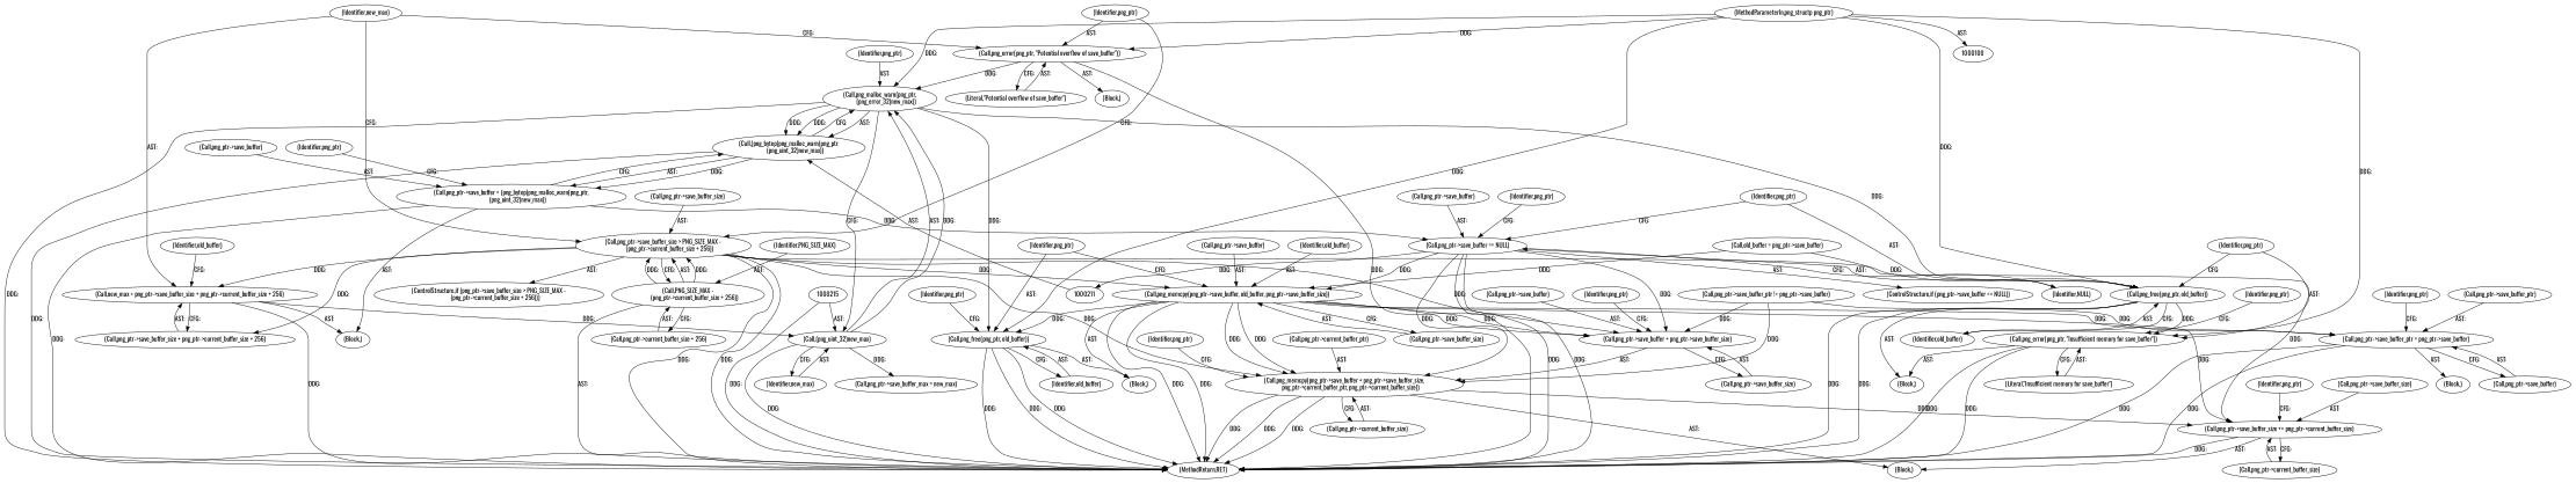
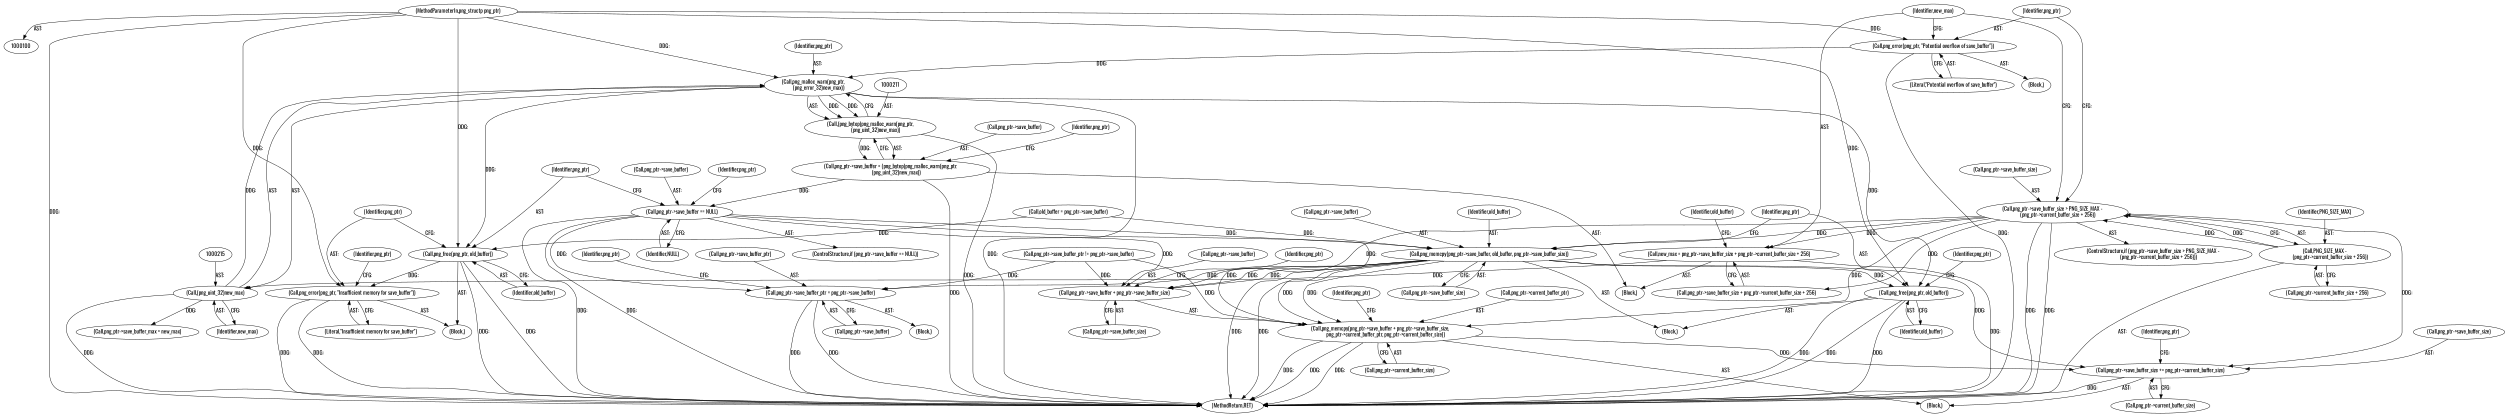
  digraph {
    fontname=Oswald
    node [fontname=Oswald]
    edge [fontname=Oswald]
    n1 [label="(Call,png_malloc_warn(png_ptr,\n         (png_error_32)new_max))"]
    n2 [label="(Call,(png_uint_32)new_max)"]
    n3 [label="(Call,(png_bytep)png_malloc_warn(png_ptr,\n         (png_uint_32)new_max))"]
    n4 [label="(Call,png_free(png_ptr, old_buffer))"]
    n5 [label="(Call,png_free(png_ptr, old_buffer))"]
    n6 [label="(MethodReturn,RET)"]
    n7 [label="(Call,png_ptr->save_buffer_max = new_max)"]
    n8 [label="(Identifier,new_max)"]
    n9 [label="(Call,png_ptr->save_buffer = (png_bytep)png_malloc_warn(png_ptr,\n         (png_uint_32)new_max))"]
    n10 [label="(Block,)"]
    n11 [label="(Identifier,old_buffer)"]
    n12 [label="(Call,png_error(png_ptr, \"Insufficient memory for save_buffer\"))"]
    n13 [label="(Block,)"]
    n14 [label="(Identifier,old_buffer)"]
    n15 [label="(Call,png_error(png_ptr, \"Potential overflow of save_buffer\"))"]
    n16 [label="(Block,)"]
    n17 [label="(Literal,\"Potential overflow of save_buffer\")"]
    n18 [label="(MethodParameterIn,png_structp png_ptr)"]
    1000100
    n20 [label="(Literal,\"Insufficient memory for save_buffer\")"]
    n21 [label="(Call,new_max = png_ptr->save_buffer_size + png_ptr->current_buffer_size + 256)"]
    n22 [label="(Block,)"]
    n23 [label="(Call,png_ptr->save_buffer_size + png_ptr->current_buffer_size + 256)"]
    n24 [label="(Call,png_ptr->save_buffer_size > PNG_SIZE_MAX -\n         (png_ptr->current_buffer_size + 256))"]
    n25 [label="(Call,PNG_SIZE_MAX -\n         (png_ptr->current_buffer_size + 256))"]
    n26 [label="(Call,png_memcpy(png_ptr->save_buffer, old_buffer, png_ptr->save_buffer_size))"]
    n27 [label="(Call,png_memcpy(png_ptr->save_buffer + png_ptr->save_buffer_size,\n         png_ptr->current_buffer_ptr, png_ptr->current_buffer_size))"]
    n28 [label="(Call,png_ptr->save_buffer_size += png_ptr->current_buffer_size)"]
    n29 [label="(Call,png_ptr->save_buffer + png_ptr->save_buffer_size)"]
    n30 [label="(ControlStructure,if (png_ptr->save_buffer_size > PNG_SIZE_MAX -\n         (png_ptr->current_buffer_size + 256)))"]
    n31 [label="(Call,png_ptr->current_buffer_size + 256)"]
    n32 [label="(Call,png_ptr->save_buffer_ptr = png_ptr->save_buffer)"]
    n33 [label="(Call,png_ptr->save_buffer_size)"]
    n34 [label="(Block,)"]
    n35 [label="(Call,png_ptr->current_buffer_size)"]
    n36 [label="(Call,png_ptr->current_buffer_size)"]
    n37 [label="(Call,png_ptr->save_buffer_size)"]
    n38 [label="(Call,png_ptr->save_buffer == NULL)"]
    n39 [label="(Identifier,NULL)"]
    n40 [label="(ControlStructure,if (png_ptr->save_buffer == NULL))"]
    n41 [label="(Block,)"]
    n42 [label="(Call,png_ptr->save_buffer)"]
    n43 [label="(Identifier,png_ptr)"]
    n44 [label="(Identifier,png_ptr)"]
    n45 [label="(Identifier,png_ptr)"]
    n46 [label="(Identifier,new_max)"]
    n47 [label="(Identifier,PNG_SIZE_MAX)"]
    n48 [label="(Identifier,png_ptr)"]
    n49 [label="(Identifier,png_ptr)"]
    n50 [label="(Call,png_ptr->save_buffer_ptr != png_ptr->save_buffer)"]
    n51 [label="(Call,png_ptr->save_buffer)"]
    n52 [label="(Identifier,png_ptr)"]
    n53 [label="(Call,png_ptr->save_buffer)"]
    n54 [label="(Call,png_ptr->save_buffer)"]
    n55 [label="(Identifier,png_ptr)"]
    n56 [label="(Identifier,old_buffer)"]
    n57 [label="(Call,png_ptr->save_buffer)"]
    n58 [label="(Identifier,png_ptr)"]
    n59 [label="(Identifier,png_ptr)"]
    n60 [label="(Call,old_buffer = png_ptr->save_buffer)"]
    n61 [label="(Call,png_ptr->save_buffer_size)"]
    n62 [label="(Call,png_ptr->save_buffer_size)"]
    n63 [label="(Identifier,png_ptr)"]
    n64 [label="(Call,png_ptr->current_buffer_ptr)"]
    n65 [label="(Identifier,png_ptr)"]
    n66 [label="(Call,png_ptr->save_buffer_ptr)"]
    n67 [label="(Identifier,png_ptr)"]
    n68 [label="(Identifier,png_ptr)"]
    n69 [label="(Identifier,old_buffer)"]
    1000215
    1000211
-   n1 -> n2 [label="CFG: "]
+   n1 -> n2 [label="AST: "]
    n1 -> n3 [label="AST: "]
    n1 -> n3 [label="DDG: "]
    n1 -> n3 [label="DDG: "]
    n1 -> n4 [label="DDG: "]
    n1 -> n5 [label="DDG: "]
    n1 -> n6 [label="DDG: "]
    n2 -> n1 [label="AST: "]
    n2 -> n1 [label="DDG: "]
    n2 -> n6 [label="DDG: "]
    n2 -> n7 [label="DDG: "]
    n2 -> n8 [label="CFG: "]
    n3 -> n1 [label="CFG: "]
    n3 -> n6 [label="DDG: "]
    n3 -> n9 [label="AST: "]
    n3 -> n9 [label="DDG: "]
    n4 -> n6 [label="DDG: "]
    n4 -> n6 [label="DDG: "]
    n4 -> n6 [label="DDG: "]
    n4 -> n10 [label="AST: "]
    n4 -> n11 [label="CFG: "]
    n5 -> n6 [label="DDG: "]
    n5 -> n6 [label="DDG: "]
    n5 -> n12 [label="DDG: "]
    n5 -> n13 [label="AST: "]
    n5 -> n14 [label="CFG: "]
    n8 -> n2 [label="AST: "]
    n9 -> n3 [label="CFG: "]
    n9 -> n6 [label="DDG: "]
    n9 -> n22 [label="AST: "]
    n9 -> n38 [label="DDG: "]
    n11 -> n4 [label="AST: "]
    n12 -> n6 [label="DDG: "]
    n12 -> n6 [label="DDG: "]
    n12 -> n13 [label="AST: "]
    n12 -> n20 [label="CFG: "]
    n14 -> n5 [label="AST: "]
    n15 -> n1 [label="DDG: "]
    n15 -> n6 [label="DDG: "]
    n15 -> n16 [label="AST: "]
    n15 -> n17 [label="CFG: "]
    n17 -> n15 [label="AST: "]
    n18 -> n1 [label="DDG: "]
    n18 -> n4 [label="DDG: "]
    n18 -> n5 [label="DDG: "]
-   1000215 -> n6 [label="DDG: "]
+   n18 -> n6 [label="DDG: "]
    n18 -> n12 [label="DDG: "]
    n18 -> n15 [label="DDG: "]
    n18 -> 1000100 [label="AST: "]
    n20 -> n12 [label="AST: "]
    n21 -> n2 [label="DDG: "]
    n21 -> n6 [label="DDG: "]
    n21 -> n22 [label="AST: "]
    n21 -> n23 [label="CFG: "]
    n23 -> n21 [label="AST: "]
    n24 -> n6 [label="DDG: "]
    n24 -> n6 [label="DDG: "]
    n24 -> n21 [label="DDG: "]
    n24 -> n23 [label="DDG: "]
    n24 -> n25 [label="CFG: "]
    n24 -> n26 [label="DDG: "]
    n24 -> n27 [label="DDG: "]
    n24 -> n28 [label="DDG: "]
    n24 -> n29 [label="DDG: "]
    n24 -> n30 [label="AST: "]
    n25 -> n6 [label="AST: "]
    n25 -> n24 [label="AST: "]
    n25 -> n24 [label="DDG: "]
    n25 -> n24 [label="DDG: "]
    n25 -> n31 [label="CFG: "]
    n26 -> n4 [label="DDG: "]
    n26 -> n6 [label="DDG: "]
    n26 -> n6 [label="DDG: "]
    n26 -> n10 [label="AST: "]
    n26 -> n27 [label="DDG: "]
    n26 -> n27 [label="DDG: "]
    n26 -> n28 [label="DDG: "]
    n26 -> n29 [label="DDG: "]
    n26 -> n29 [label="DDG: "]
    n26 -> n32 [label="DDG: "]
    n26 -> n33 [label="CFG: "]
    n27 -> n6 [label="DDG: "]
    n27 -> n6 [label="DDG: "]
    n27 -> n6 [label="DDG: "]
    n27 -> n28 [label="DDG: "]
    n27 -> n34 [label="AST: "]
    n27 -> n35 [label="CFG: "]
    n28 -> n6 [label="DDG: "]
    n28 -> n34 [label="AST: "]
    n28 -> n36 [label="CFG: "]
    n29 -> n27 [label="AST: "]
    n29 -> n37 [label="CFG: "]
    n31 -> n25 [label="AST: "]
    n32 -> n6 [label="DDG: "]
    n32 -> n6 [label="DDG: "]
    n32 -> n41 [label="AST: "]
    n32 -> n42 [label="CFG: "]
    n33 -> n26 [label="AST: "]
    n35 -> n27 [label="AST: "]
    n36 -> n28 [label="AST: "]
    n37 -> n29 [label="AST: "]
    n38 -> n6 [label="DDG: "]
    n38 -> n6 [label="DDG: "]
    n38 -> n26 [label="DDG: "]
    n38 -> n27 [label="DDG: "]
    n38 -> n29 [label="DDG: "]
-   n38 -> 1000211 [label="DDG: "]
+   n38 -> n32 [label="DDG: "]
    n38 -> n39 [label="CFG: "]
    n38 -> n40 [label="AST: "]
    n39 -> n38 [label="AST: "]
    n42 -> n32 [label="AST: "]
    n43 -> n15 [label="AST: "]
    n43 -> n24 [label="CFG: "]
    n44 -> n12 [label="CFG: "]
    n45 -> n9 [label="CFG: "]
    n46 -> n15 [label="CFG: "]
    n46 -> n21 [label="AST: "]
    n46 -> n24 [label="CFG: "]
    n47 -> n25 [label="AST: "]
    n48 -> n5 [label="AST: "]
    n48 -> n38 [label="CFG: "]
    n49 -> n1 [label="AST: "]
    n50 -> n27 [label="DDG: "]
    n50 -> n29 [label="DDG: "]
    n50 -> n32 [label="DDG: "]
    n51 -> n38 [label="AST: "]
    n52 -> n4 [label="CFG: "]
    n53 -> n9 [label="AST: "]
    n54 -> n29 [label="AST: "]
    n55 -> n5 [label="CFG: "]
    n55 -> n12 [label="AST: "]
    n56 -> n21 [label="CFG: "]
    n57 -> n26 [label="AST: "]
    n58 -> n4 [label="AST: "]
    n58 -> n26 [label="CFG: "]
    n59 -> n27 [label="CFG: "]
    n60 -> n5 [label="DDG: "]
    n60 -> n26 [label="DDG: "]
    n61 -> n28 [label="AST: "]
    n62 -> n24 [label="AST: "]
    n63 -> n32 [label="CFG: "]
    n64 -> n27 [label="AST: "]
    n65 -> n28 [label="CFG: "]
    n66 -> n32 [label="AST: "]
    n67 -> n38 [label="CFG: "]
    n68 -> n29 [label="CFG: "]
    n69 -> n26 [label="AST: "]
    1000215 -> n2 [label="AST: "]
    1000211 -> n3 [label="AST: "]
  }
